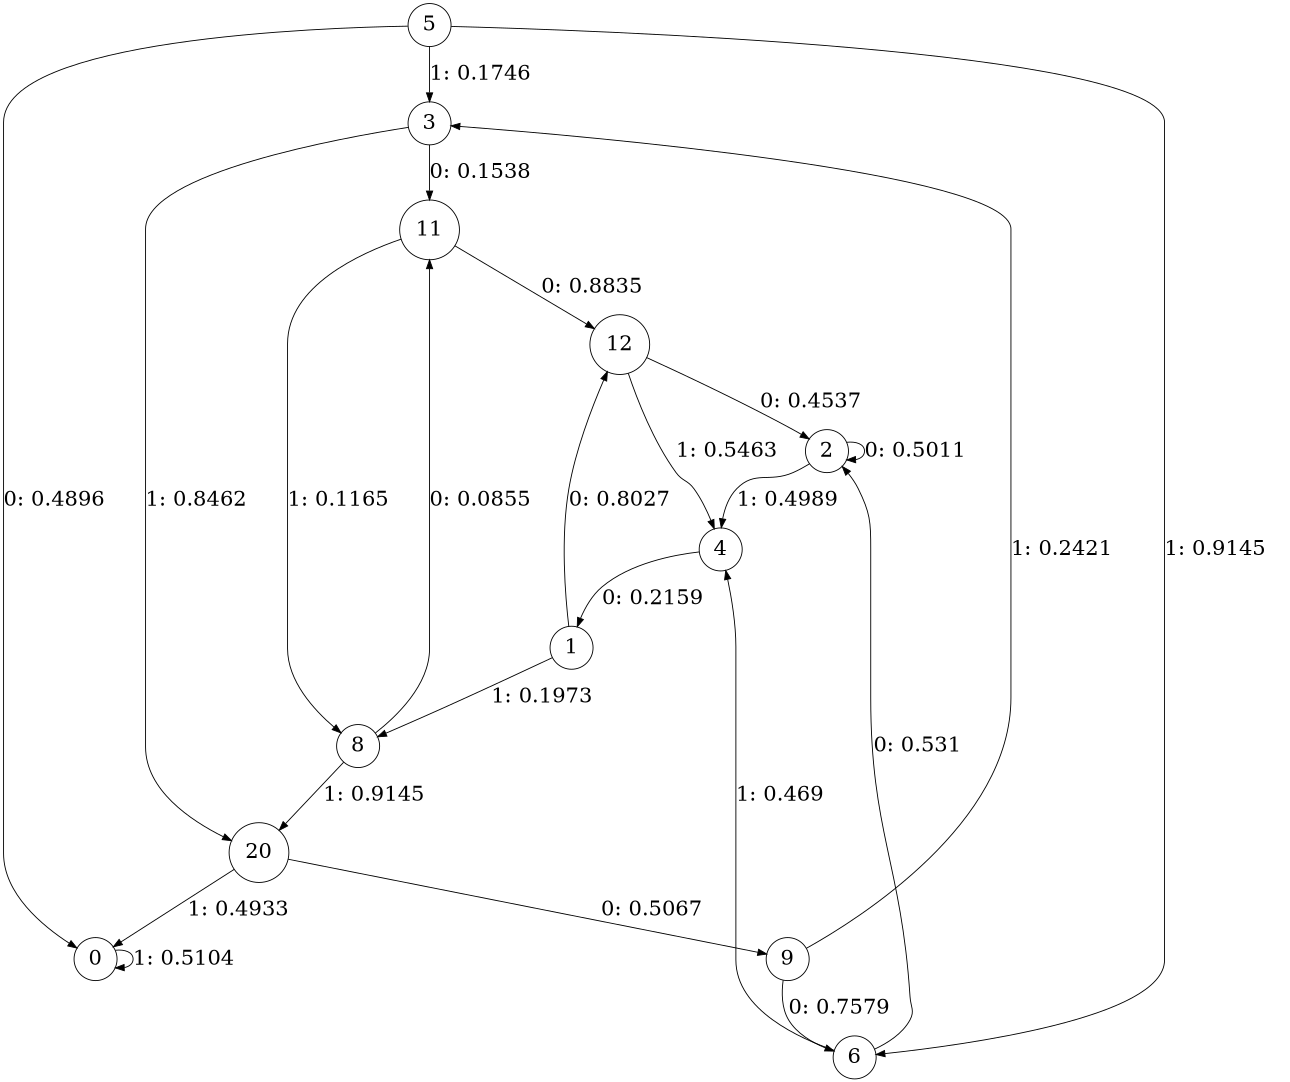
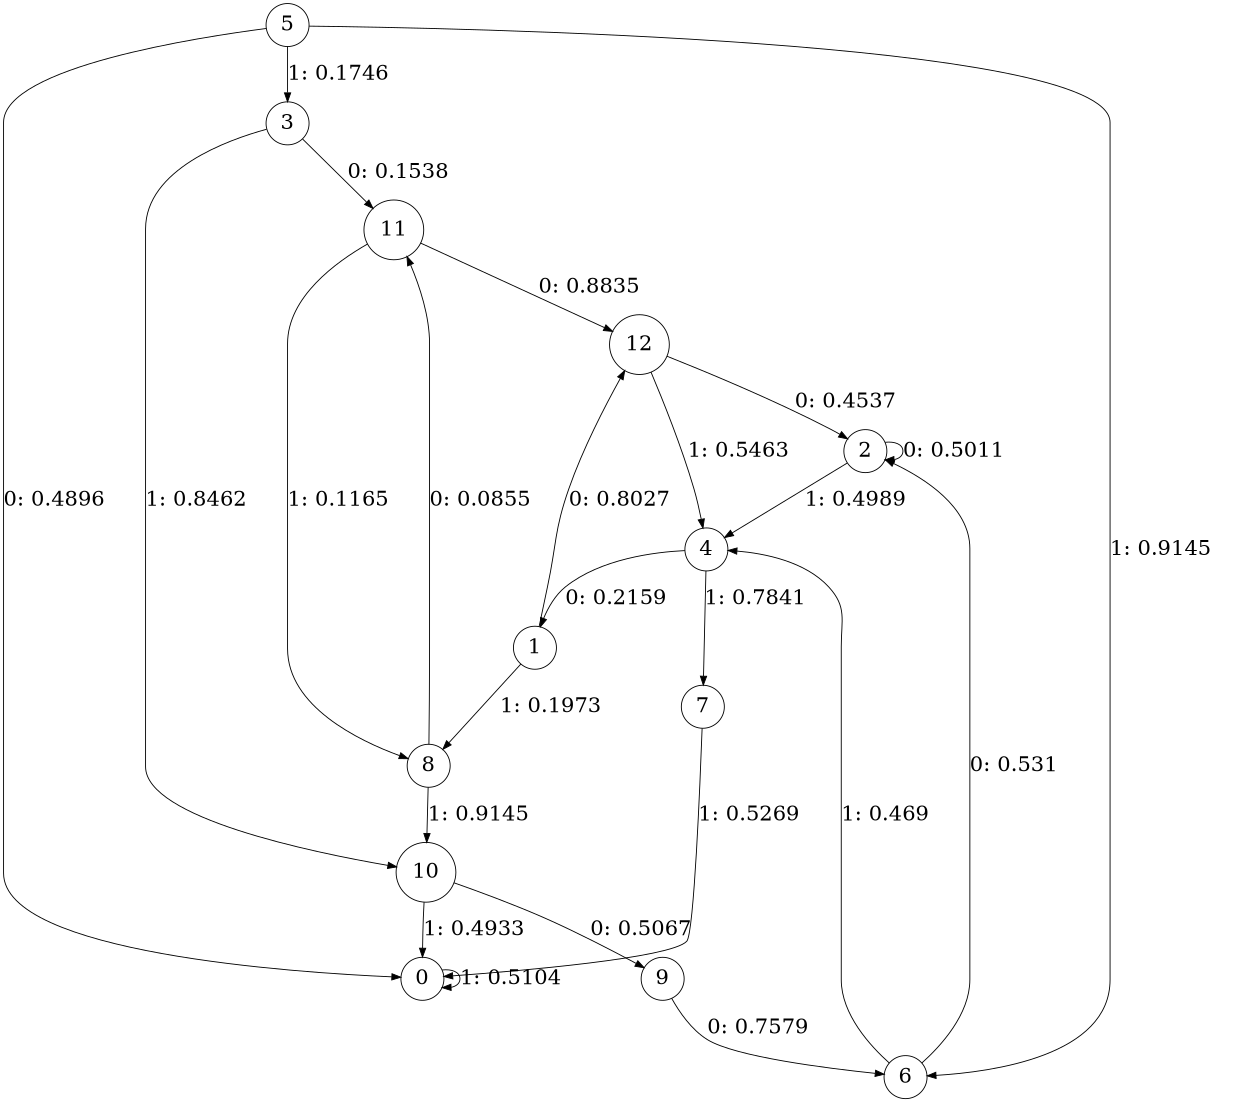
  digraph {
    node [fontsize=24 shape=circle]
    edge [fontsize=24]
    0
    5
    3
    6
    11
-   10 [label=20]
+   10
    2
    4
    1
    12
    8
+   7
    9
    0 -> 0 [label="1: 0.5104   "]
    5 -> 0 [label="0: 0.4896   "]
    5 -> 3 [label="1: 0.1746   "]
    5 -> 6 [label="1: 0.9145   "]
    3 -> 11 [label="0: 0.1538   "]
    3 -> 10 [label="1: 0.8462   "]
    6 -> 2 [label="0: 0.531    "]
    6 -> 4 [label="1: 0.469    "]
    11 -> 12 [label="0: 0.8835   "]
    11 -> 8 [label="1: 0.1165   "]
    10 -> 0 [label="1: 0.4933   "]
    10 -> 9 [label="0: 0.5067   "]
    2 -> 2 [label="0: 0.5011   "]
    2 -> 4 [label="1: 0.4989   "]
    4 -> 1 [label="0: 0.2159   "]
+   4 -> 7 [label="1: 0.7841   "]
    1 -> 12 [label="0: 0.8027   "]
    1 -> 8 [label="1: 0.1973   "]
    12 -> 2 [label="0: 0.4537   "]
    12 -> 4 [label="1: 0.5463   "]
    8 -> 11 [label="0: 0.0855   "]
    8 -> 10 [label="1: 0.9145   "]
-   9 -> 3 [label="1: 0.2421   "]
+   7 -> 0 [label="1: 0.5269   "]
    9 -> 6 [label="0: 0.7579   "]
  }
